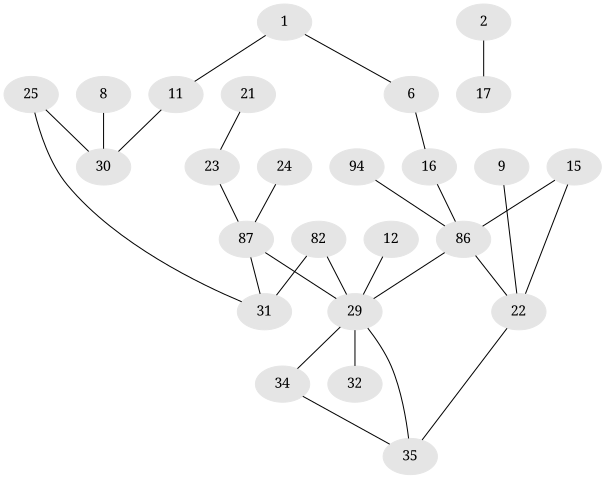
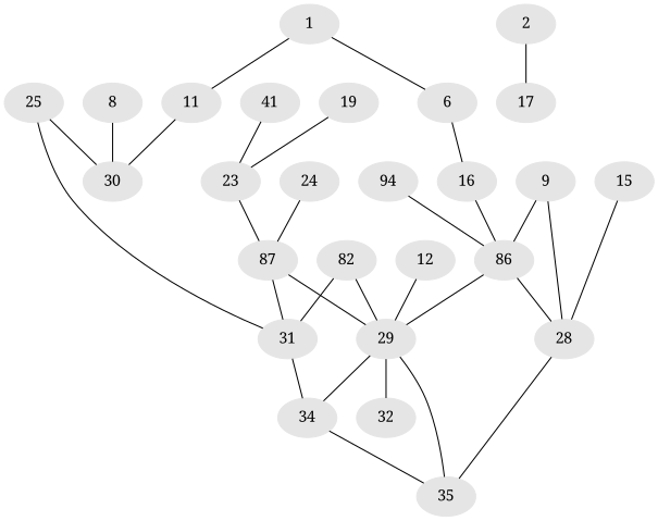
  graph {
    fontname="Noto Serif"
    node [color=gray90 fontname="Noto Serif" style=filled]
    edge [fontname="Noto Serif" weight=1.0]
    1
    6
    11
    16
    30
    2
    17
    12
    29
    n10 [label=86]
    8
    9
-   28 [label=22]
+   28
    35
    32
    34
    n17 [label=94]
    15
+   19
    23
    n21 [label=87]
-   21
+   21 [label=41]
    n23 [label=82]
    31
    24
    25
    1 -- 6
    1 -- 11
    6 -- 16
    11 -- 30
    16 -- n10
    2 -- 17
    12 -- 29
    29 -- 35
    29 -- 32
    29 -- 34
    n10 -- 29
    n10 -- 28
    8 -- 30 [weight=2.0]
-   15 -- n10
+   9 -- n10
    9 -- 28
    28 -- 35
    34 -- 35
    n17 -- n10
    15 -- 28 [weight=2.0]
+   19 -- 23
    23 -- n21
    n21 -- 29
    n21 -- 31
    21 -- 23
    n23 -- 29
    n23 -- 31
+   31 -- 34
    24 -- n21
    25 -- 30
    25 -- 31
  }
